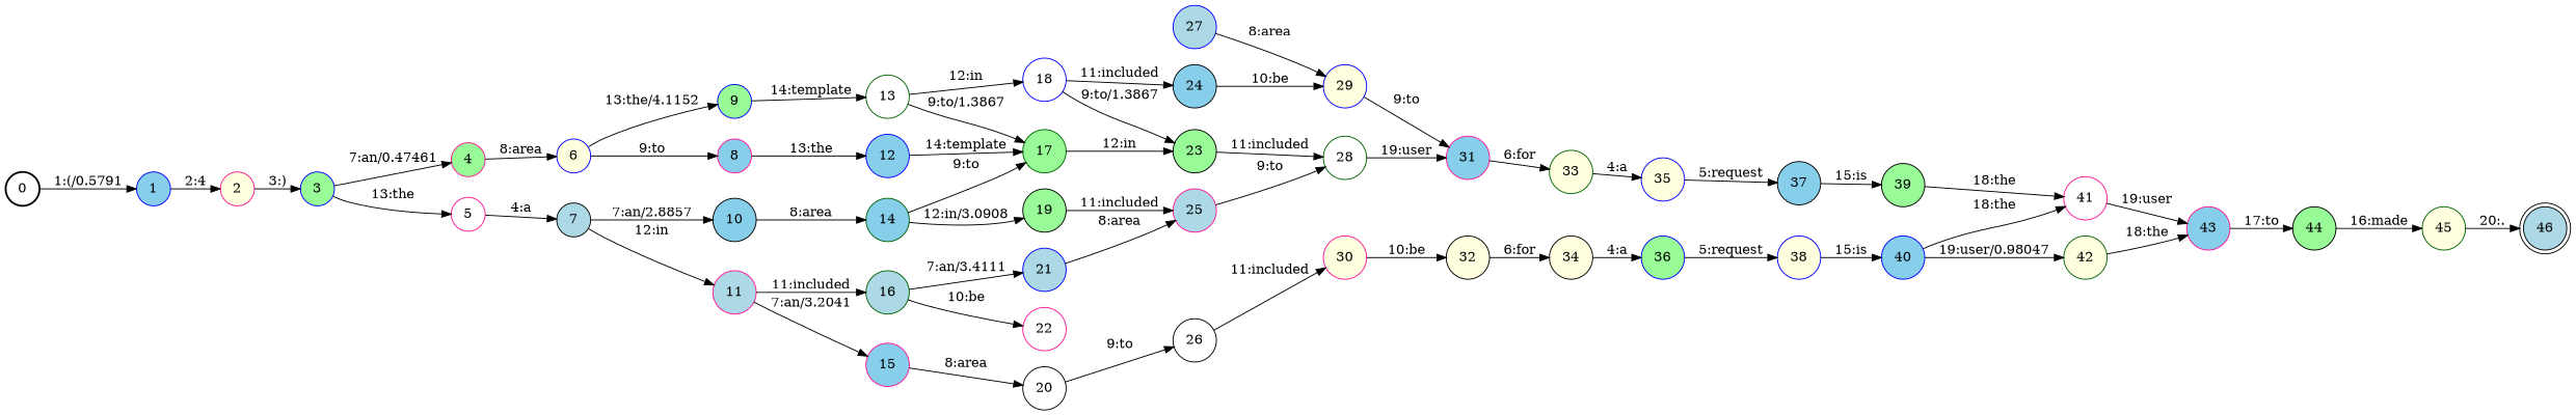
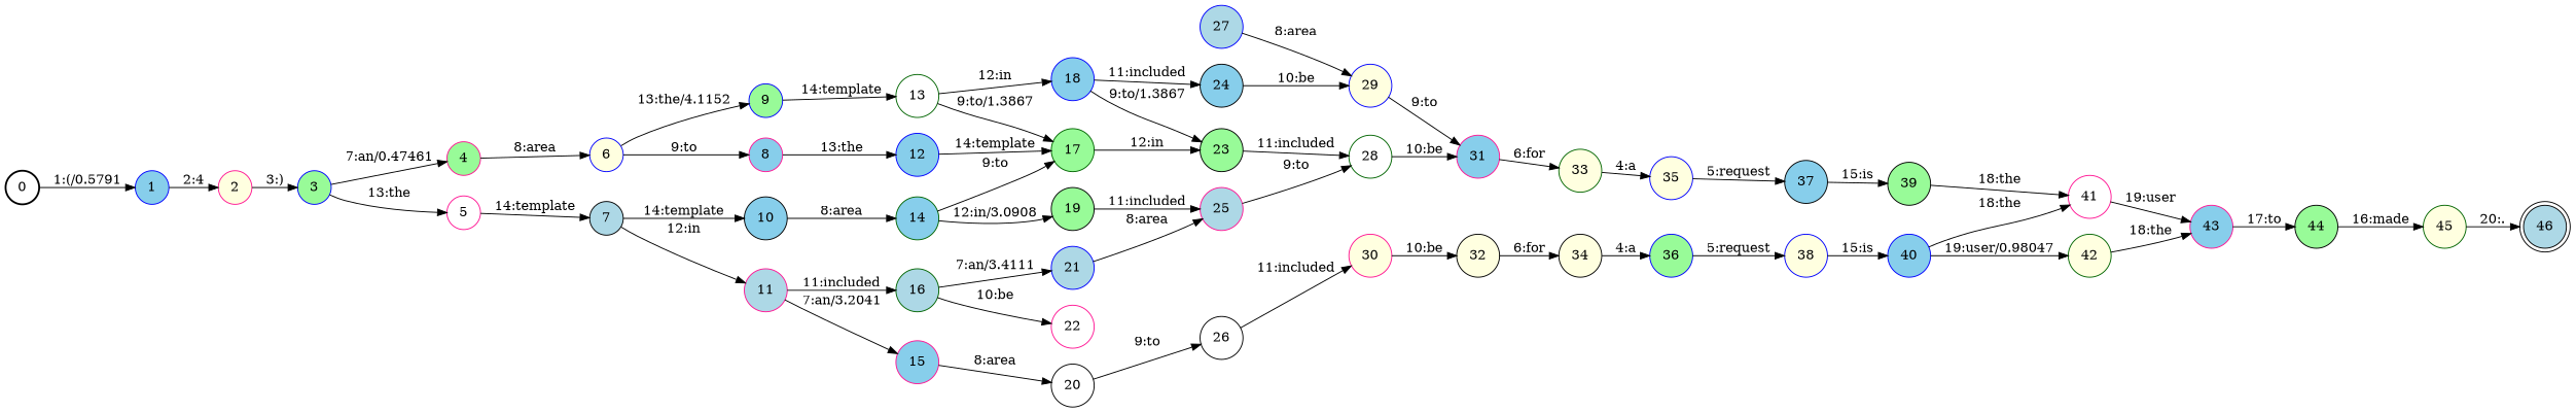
  digraph {
    nodesep=0.25
    rankdir=LR
    ranksep=0.4
    node [color=black fillcolor=skyblue fontsize=14 shape=circle style="solid,filled"]
    edge [fontsize=14]
    n1 [fillcolor=white label=0 style="bold,filled"]
    n2 [color=blue label=1]
    n3 [color=deeppink fillcolor=lightyellow label=2]
    n4 [color=blue fillcolor=palegreen label=3]
    n5 [color=deeppink fillcolor=palegreen label=4]
    n6 [color=deeppink fillcolor=white label=5]
    n7 [color=blue fillcolor=lightyellow label=6]
    n8 [fillcolor=lightblue label=7]
    n9 [color=deeppink label=8]
    n10 [color=blue fillcolor=palegreen label=9]
    n11 [label=10]
    n12 [color=deeppink fillcolor=lightblue label=11]
    n13 [color=blue label=12]
    n14 [color=darkgreen fillcolor=white label=13]
    n15 [color=darkgreen label=14]
    n16 [color=deeppink label=15]
    n17 [color=darkgreen fillcolor=lightblue label=16]
    n18 [color=darkgreen fillcolor=palegreen label=17]
-   n19 [color=blue fillcolor=white label=18]
+   n19 [color=blue label=18]
    n20 [fillcolor=palegreen label=19]
    n21 [fillcolor=white label=20]
    n22 [color=blue fillcolor=lightblue label=21]
    n23 [color=deeppink fillcolor=white label=22]
    n24 [fillcolor=palegreen label=23]
    n25 [label=24]
    n26 [color=deeppink fillcolor=lightblue label=25]
    n27 [fillcolor=white label=26]
    n28 [color=darkgreen fillcolor=white label=28]
    n29 [color=blue fillcolor=lightyellow label=29]
    n30 [color=deeppink fillcolor=lightyellow label=30]
    n31 [color=blue fillcolor=lightblue label=27]
    n32 [color=deeppink label=31]
    n33 [fillcolor=lightyellow label=32]
    n34 [color=darkgreen fillcolor=lightyellow label=33]
    n35 [fillcolor=lightyellow label=34]
    n36 [color=blue fillcolor=lightyellow label=35]
    n37 [color=blue fillcolor=palegreen label=36]
    n38 [label=37]
    n39 [color=blue fillcolor=lightyellow label=38]
    n40 [fillcolor=palegreen label=39]
    n41 [color=blue label=40]
    n42 [color=deeppink fillcolor=white label=41]
    n43 [color=darkgreen fillcolor=lightyellow label=42]
    n44 [color=deeppink label=43]
    n45 [fillcolor=palegreen label=44]
    n46 [color=darkgreen fillcolor=lightyellow label=45]
    n47 [fillcolor=lightblue label=46 shape=doublecircle]
    n1 -> n2 [label="1:(/0.5791"]
    n2 -> n3 [label="2:4"]
    n3 -> n4 [label="3:)"]
    n4 -> n5 [label="7:an/0.47461"]
    n4 -> n6 [label="13:the"]
    n5 -> n7 [label="8:area"]
-   n6 -> n8 [label="4:a"]
+   n6 -> n8 [label="14:template"]
    n7 -> n9 [label="9:to"]
    n7 -> n10 [label="13:the/4.1152"]
-   n8 -> n11 [label="7:an/2.8857"]
+   n8 -> n11 [label="14:template"]
    n8 -> n12 [label="12:in"]
    n9 -> n13 [label="13:the"]
    n10 -> n14 [label="14:template"]
    n11 -> n15 [label="8:area"]
    n12 -> n16 [label="7:an/3.2041"]
    n12 -> n17 [label="11:included"]
    n13 -> n18 [label="14:template"]
    n14 -> n18 [label="9:to/1.3867"]
    n14 -> n19 [label="12:in"]
    n15 -> n18 [label="9:to"]
    n15 -> n20 [label="12:in/3.0908"]
    n16 -> n21 [label="8:area"]
    n17 -> n22 [label="7:an/3.4111"]
    n17 -> n23 [label="10:be"]
    n18 -> n24 [label="12:in"]
    n19 -> n24 [label="9:to/1.3867"]
    n19 -> n25 [label="11:included"]
    n20 -> n26 [label="11:included"]
    n21 -> n27 [label="9:to"]
    n22 -> n26 [label="8:area"]
    n24 -> n28 [label="11:included"]
    n25 -> n29 [label="10:be"]
    n26 -> n28 [label="9:to"]
    n27 -> n30 [label="11:included"]
-   n28 -> n32 [label="19:user"]
+   n28 -> n32 [label="10:be"]
    n29 -> n32 [label="9:to"]
    n30 -> n33 [label="10:be"]
    n31 -> n29 [label="8:area"]
    n32 -> n34 [label="6:for"]
    n33 -> n35 [label="6:for"]
    n34 -> n36 [label="4:a"]
    n35 -> n37 [label="4:a"]
    n36 -> n38 [label="5:request"]
    n37 -> n39 [label="5:request"]
    n38 -> n40 [label="15:is"]
    n39 -> n41 [label="15:is"]
    n40 -> n42 [label="18:the"]
    n41 -> n42 [label="18:the"]
    n41 -> n43 [label="19:user/0.98047"]
    n42 -> n44 [label="19:user"]
    n43 -> n44 [label="18:the"]
    n44 -> n45 [label="17:to"]
    n45 -> n46 [label="16:made"]
    n46 -> n47 [label="20:."]
  }
